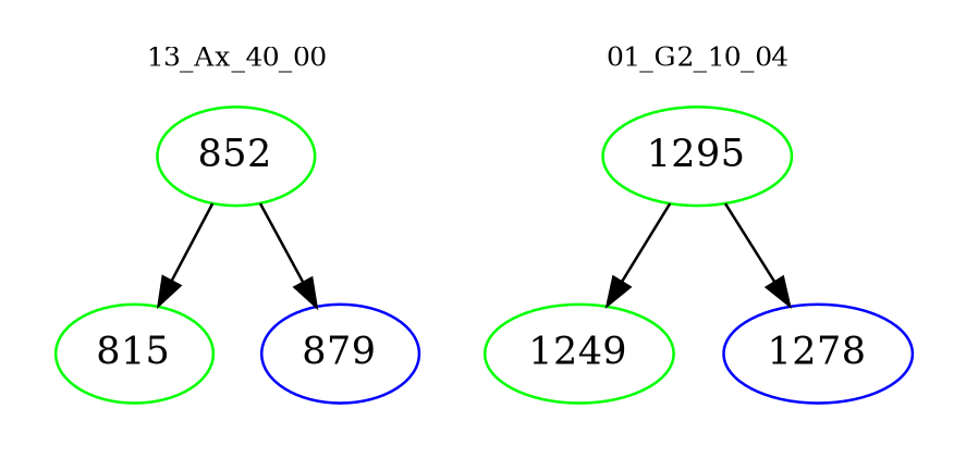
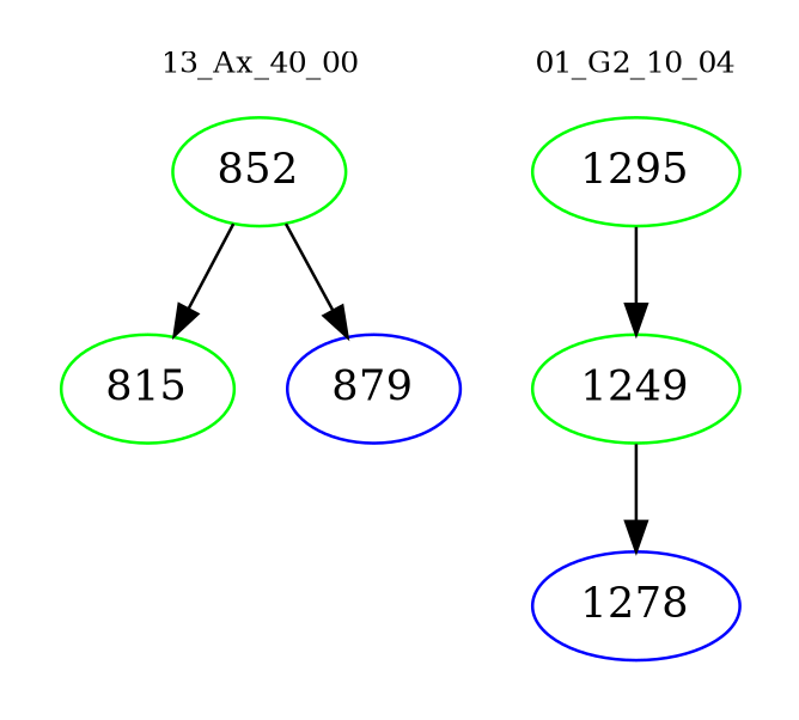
  digraph {
    node [color=green]
    edge [color=black]
    n1 [label=852]
    n2 [label=815]
    n3 [color=blue label=879]
    n4 [label=1249]
    n5 [color=blue label=1278]
    n6 [label=1295]
    subgraph cluster_1 {
      color=white
      fontsize=10
      label="13_Ax_40_00"
      n1
      n2
      n3
    }
    subgraph cluster_2 {
      color=white
      fontsize=10
      label="01_G2_10_04"
      n4
      n5
      n6
    }
    n1 -> n2
    n1 -> n3
-   n6 -> n5
+   n4 -> n5
    n6 -> n4
  }
